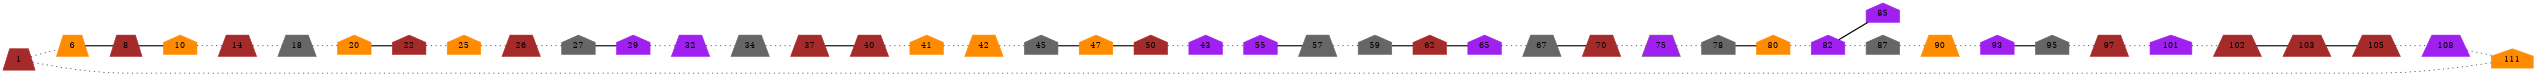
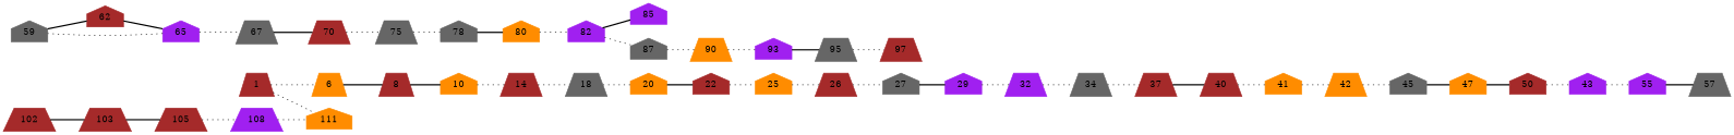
  graph {
    rankdir=LR
    node [color=brown shape=house style=filled]
    edge [style=dotted]
    1 [shape=trapezium super="+113+2"]
    n2 [color=darkorange label=6 shape=trapezium super="+6"]
    111 [color=darkorange super="+112"]
    8 [shape=trapezium super="+9"]
    10 [color=darkorange super="+11"]
    14 [shape=trapezium super="+15"]
    18 [color=gray40 shape=trapezium super="+19"]
    20 [color=darkorange super="+21"]
    22 [super="+23"]
    25 [color=darkorange]
    26 [shape=trapezium]
    27 [color=gray40 super="+28"]
    29 [color=purple super="+30"]
    32 [color=purple shape=trapezium super="+33"]
    34 [color=gray40 shape=trapezium super="+35"]
    37 [shape=trapezium super="+38"]
    40 [shape=trapezium]
    41 [color=darkorange]
    42 [color=darkorange shape=trapezium super="+43"]
    45 [color=gray40 super="+46"]
    47 [color=darkorange super="+48"]
    50 [super="+51"]
    n23 [color=purple label=43 super="+54"]
    55 [color=purple super="+56"]
    57 [color=gray40 shape=trapezium super="+58"]
    59 [color=gray40 super="+60"]
    62 [super="+63"]
    65 [color=purple super="+66"]
    67 [color=gray40 shape=trapezium super="+68"]
    70 [shape=trapezium super="+71"]
-   75 [color=gray40 shape=trapezium super="+76" fillcolor=purple]
+   75 [color=gray40 shape=trapezium super="+76"]
    78 [color=gray40 super="+79"]
    80 [color=darkorange super="+81"]
    82 [color=purple super="+83"]
    85 [color=purple super="+86"]
    87 [color=gray40 super="+88"]
    90 [color=darkorange shape=trapezium super="+91"]
    93 [color=purple super="+94"]
-   95 [color=gray40 super="+96"]
+   95 [color=gray40 shape=trapezium super="+96"]
    97 [shape=trapezium super="+98"]
-   101 [color=purple]
    102 [shape=trapezium]
    103 [shape=trapezium super="+104"]
    105 [shape=trapezium super="+106"]
    108 [color=purple shape=trapezium super="+109"]
    1 -- n2
    1 -- 111
    n2 -- 8 [style=bold]
    8 -- 10 [style=bold]
    10 -- 14
    14 -- 18
    18 -- 20
    20 -- 22 [style=bold]
    22 -- 25
    25 -- 26
    26 -- 27
    27 -- 29 [style=bold]
    29 -- 32
    32 -- 34
    34 -- 37
    37 -- 40 [style=bold]
    40 -- 41
    41 -- 42
    42 -- 45
    45 -- 47 [style=bold]
    47 -- 50 [style=bold]
    50 -- n23
    n23 -- 55
    55 -- 57 [style=bold]
-   57 -- 59
+   65 -- 59
    59 -- 62 [style=bold]
    62 -- 65 [style=bold]
    65 -- 67
    67 -- 70 [style=bold]
    70 -- 75
    75 -- 78
    78 -- 80 [style=bold]
    80 -- 82
    82 -- 85 [style=bold]
    82 -- 87
    87 -- 90
    90 -- 93
    93 -- 95 [style=bold]
    95 -- 97
-   97 -- 101
-   101 -- 102
    102 -- 103 [style=bold]
    103 -- 105 [style=bold]
    105 -- 108
    108 -- 111
  }
